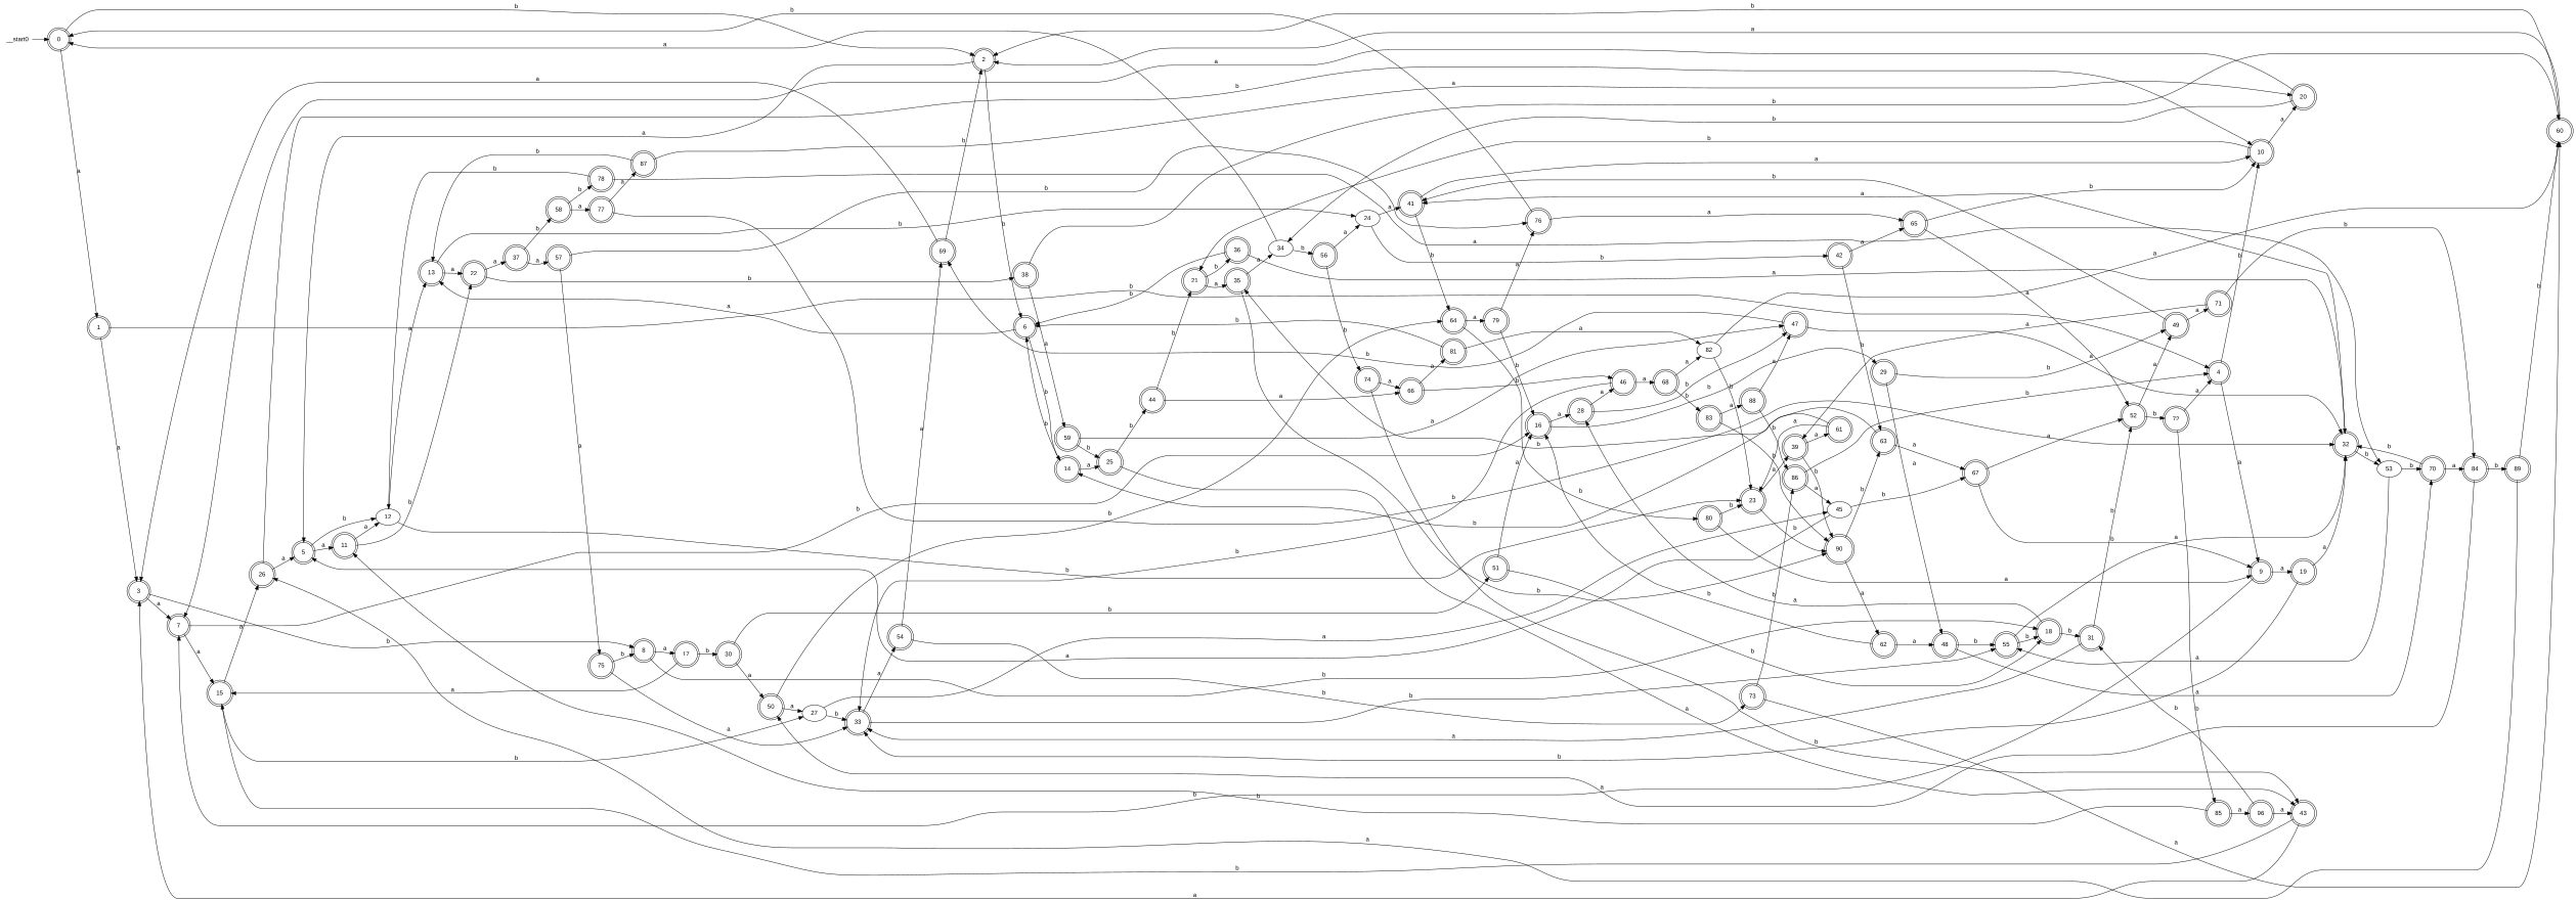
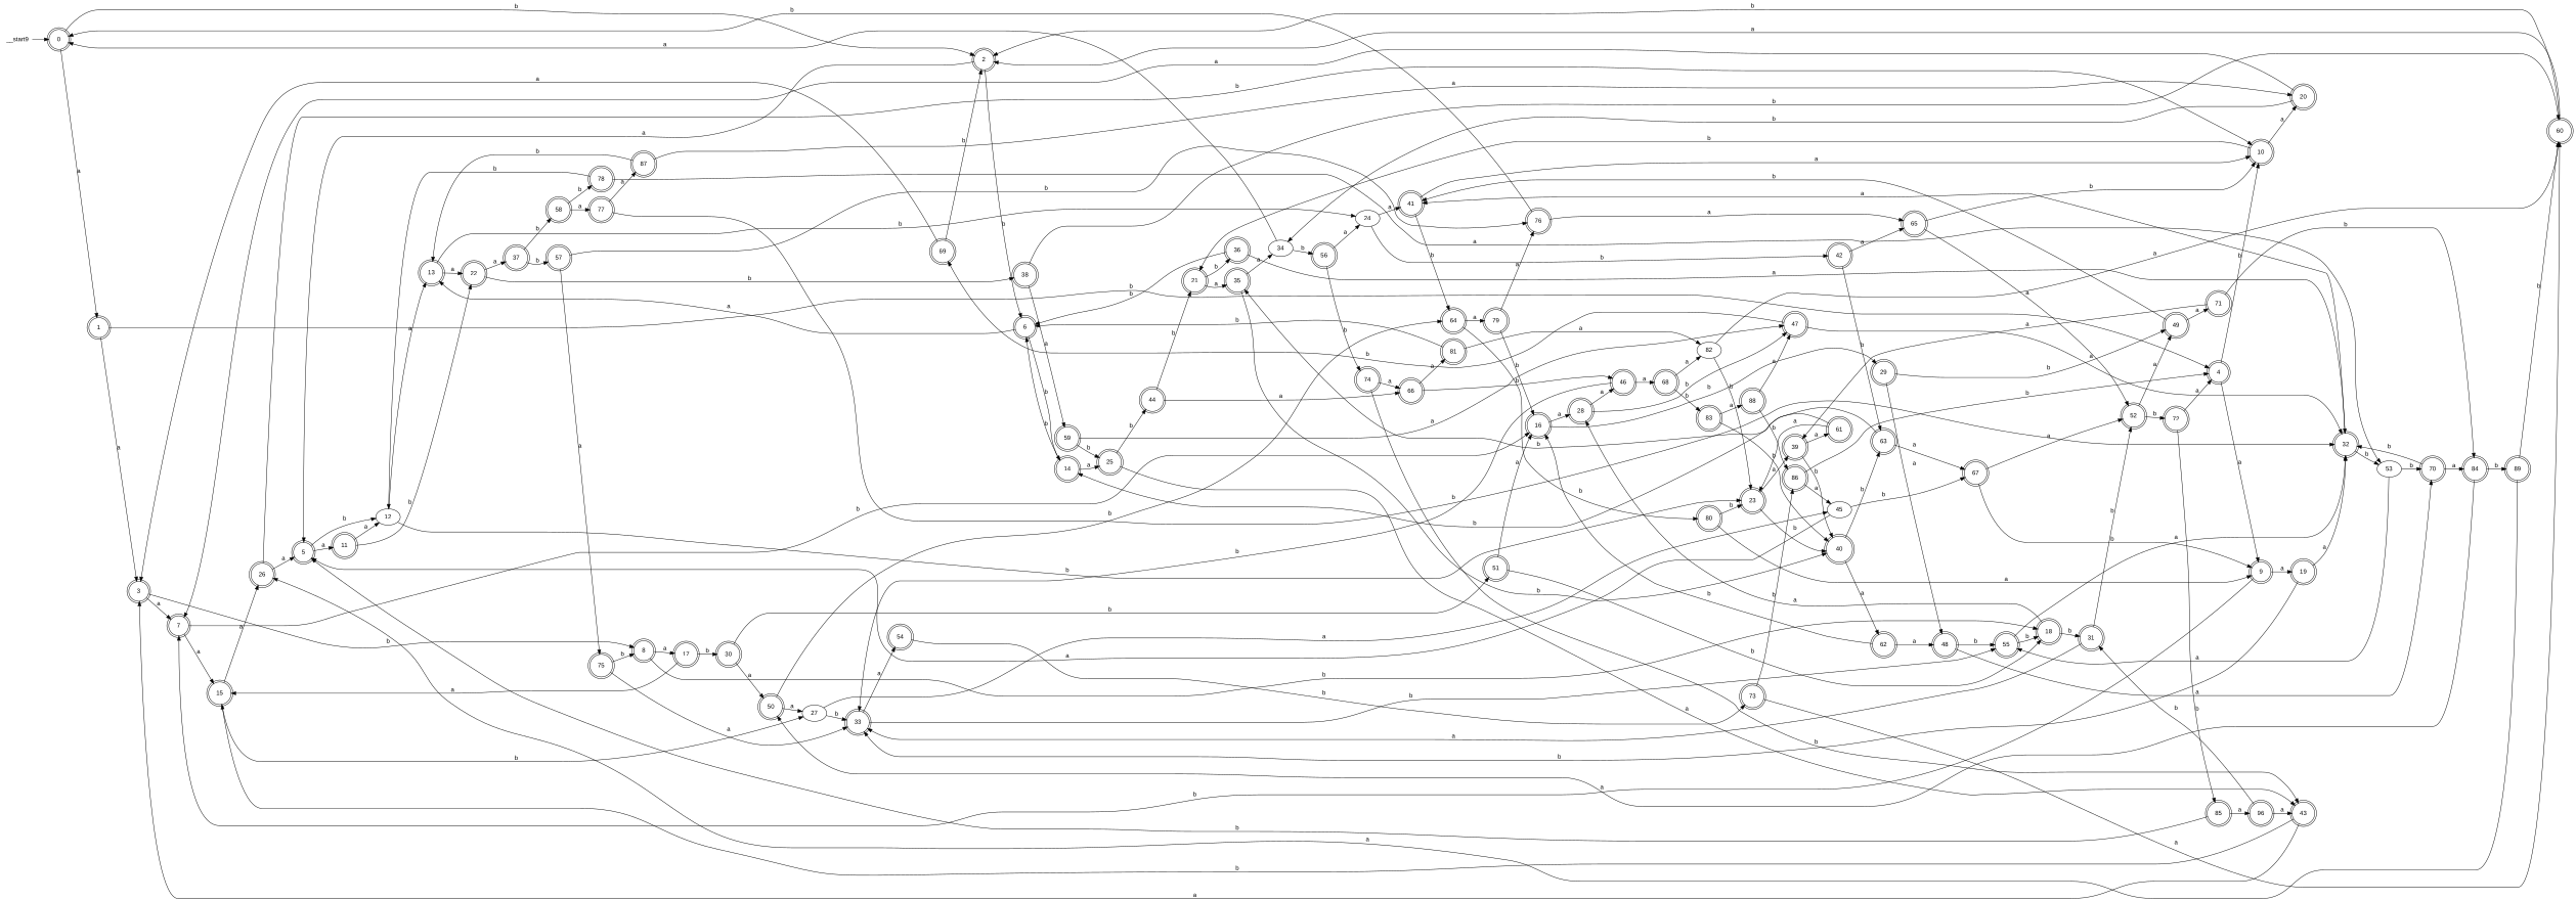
  digraph {
    fontname="Liberation Sans"
    rankdir=LR
    node [fontname="Liberation Sans" shape=doublecircle]
    edge [fontname="Liberation Sans"]
-   __start0 [shape=none]
+   __start0 [shape=none label=__start9]
    0
    1
    2
    3
    4
    5
    6
    7
    8
    9
    10
    11
    12 [shape=""]
    13
    14
    15
    16
    17
    18
    19
    20
    21
    22
    23
    24 [shape=""]
    25
    26
    27 [shape=""]
    28
    29
    30
    31
    32
    33
    34 [shape=""]
    35
    36
    37
    38
    39
-   40 [label=90]
+   40
    41
    42
    43
    44
    45 [shape=""]
    46
    47
    48
    49
    50
    51
    52
    53 [shape=""]
    54
    55
    56
    57
    58
    59
    60
    61
    62
    63
    64
    65
    66
    67
    68
    69
    70
    71
    72
    73
    74
    75
    76
    77
    78
    79
    80
    81
    82 [shape=""]
    83
    84
    85
    86
    87
    88
    89
    n92 [label=96]
    __start0 -> 0
    0 -> 1 [label=a]
    0 -> 2 [label=b]
    1 -> 3 [label=a]
    1 -> 4 [label=b]
    2 -> 5 [label=a]
    2 -> 6 [label=b]
    3 -> 7 [label=a]
    3 -> 8 [label=b]
    4 -> 9 [label=a]
    4 -> 10 [label=b]
    5 -> 11 [label=a]
    5 -> 12 [label=b]
    6 -> 13 [label=a]
    6 -> 14 [label=b]
    7 -> 15 [label=a]
    7 -> 16 [label=b]
    8 -> 17 [label=a]
    8 -> 18 [label=b]
    9 -> 7 [label=b]
    9 -> 19 [label=a]
    10 -> 20 [label=a]
    10 -> 21 [label=b]
    11 -> 12 [label=a]
    11 -> 22 [label=b]
    12 -> 13 [label=a]
    12 -> 23 [label=b]
    13 -> 22 [label=a]
    13 -> 24 [label=b]
    14 -> 6 [label=b]
    14 -> 25 [label=a]
    15 -> 26 [label=a]
    15 -> 27 [label=b]
    16 -> 28 [label=a]
    16 -> 29 [label=b]
    17 -> 15 [label=a]
    17 -> 30 [label=b]
    18 -> 28 [label=a]
    18 -> 31 [label=b]
    19 -> 32 [label=a]
    19 -> 33 [label=b]
    20 -> 7 [label=a]
    20 -> 34 [label=b]
    21 -> 35 [label=a]
    21 -> 36 [label=b]
    22 -> 37 [label=a]
    22 -> 38 [label=b]
    23 -> 39 [label=a]
    23 -> 40 [label=b]
    24 -> 41 [label=a]
    24 -> 42 [label=b]
    25 -> 43 [label=a]
    25 -> 44 [label=b]
    26 -> 5 [label=a]
    26 -> 10 [label=b]
    27 -> 33 [label=b]
    27 -> 45 [label=a]
    28 -> 46 [label=a]
    28 -> 47 [label=b]
    29 -> 48 [label=a]
    29 -> 49 [label=b]
    30 -> 50 [label=a]
    30 -> 51 [label=b]
    31 -> 33 [label=a]
    31 -> 52 [label=b]
    32 -> 41 [label=a]
    32 -> 53 [label=b]
    33 -> 54 [label=a]
    33 -> 55 [label=b]
    34 -> 0 [label=a]
    34 -> 56 [label=b]
    35 -> 34 [label=a]
    35 -> 40 [label=b]
    36 -> 6 [label=b]
    36 -> 32 [label=a]
-   37 -> 57 [label=a]
+   37 -> 57 [label=b]
    37 -> 58 [label=b]
    38 -> 59 [label=a]
    38 -> 60 [label=b]
    39 -> 40 [label=b]
    39 -> 61 [label=a]
    40 -> 62 [label=a]
    40 -> 63 [label=b]
    41 -> 10 [label=a]
    41 -> 64 [label=b]
    42 -> 63 [label=b]
    42 -> 65 [label=a]
    43 -> 3 [label=a]
    43 -> 15 [label=b]
    44 -> 21 [label=b]
    44 -> 66 [label=a]
    45 -> 5 [label=a]
    45 -> 67 [label=b]
    46 -> 33 [label=b]
    46 -> 68 [label=a]
    47 -> 32 [label=a]
    47 -> 69 [label=b]
    48 -> 55 [label=b]
    48 -> 70 [label=a]
    49 -> 41 [label=b]
    49 -> 71 [label=a]
    50 -> 27 [label=a]
    50 -> 64 [label=b]
    51 -> 16 [label=a]
    51 -> 18 [label=b]
    52 -> 49 [label=a]
    52 -> 72 [label=b]
    53 -> 55 [label=a]
    53 -> 70 [label=b]
-   54 -> 69 [label=a]
    54 -> 73 [label=b]
    55 -> 18 [label=b]
    55 -> 32 [label=a]
    56 -> 24 [label=a]
    56 -> 74 [label=b]
    57 -> 75 [label=a]
    57 -> 76 [label=b]
    58 -> 77 [label=a]
    58 -> 78 [label=b]
    59 -> 25 [label=b]
    59 -> 47 [label=a]
    60 -> 2 [label=a]
    60 -> 2 [label=b]
    61 -> 23 [label=a]
    61 -> 35 [label=b]
    62 -> 16 [label=b]
    62 -> 48 [label=a]
    63 -> 14 [label=b]
    63 -> 67 [label=a]
    64 -> 79 [label=a]
    64 -> 80 [label=b]
    65 -> 10 [label=b]
    65 -> 52 [label=a]
    66 -> 46 [label=b]
    66 -> 81 [label=a]
    67 -> 9 [label=b]
    67 -> 52 [label=a]
    68 -> 82 [label=a]
    68 -> 83 [label=b]
    69 -> 2 [label=b]
    69 -> 3 [label=a]
    70 -> 32 [label=b]
    70 -> 84 [label=a]
    71 -> 39 [label=a]
    71 -> 84 [label=b]
    72 -> 4 [label=a]
    72 -> 85 [label=b]
    73 -> 60 [label=a]
    73 -> 86 [label=b]
    74 -> 43 [label=b]
    74 -> 66 [label=a]
    75 -> 8 [label=b]
    75 -> 33 [label=a]
    76 -> 0 [label=b]
    76 -> 65 [label=a]
    77 -> 32 [label=b]
    77 -> 87 [label=a]
    78 -> 12 [label=b]
    78 -> 53 [label=a]
    79 -> 16 [label=b]
    79 -> 76 [label=a]
    80 -> 9 [label=a]
    80 -> 23 [label=b]
    81 -> 6 [label=b]
    81 -> 82 [label=a]
    82 -> 23 [label=b]
    82 -> 60 [label=a]
    83 -> 40 [label=b]
    83 -> 88 [label=a]
    84 -> 50 [label=a]
    84 -> 89 [label=b]
-   85 -> 11 [label=b]
+   85 -> 5 [label=b]
    85 -> n92 [label=a]
    86 -> 4 [label=b]
    86 -> 45 [label=a]
    87 -> 13 [label=b]
    87 -> 20 [label=a]
    88 -> 47 [label=a]
    88 -> 86 [label=b]
    89 -> 26 [label=a]
    89 -> 60 [label=b]
    n92 -> 31 [label=b]
    n92 -> 43 [label=a]
  }
